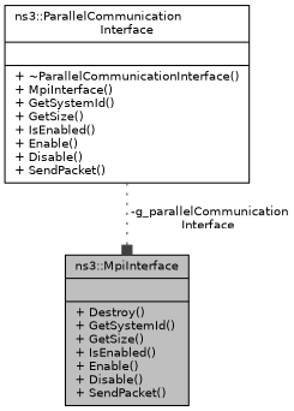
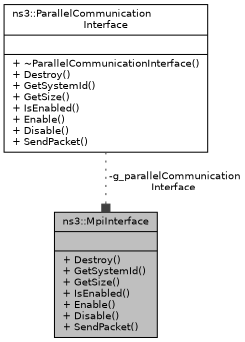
  digraph {
    node [color=black fontname=Helvetica fontsize=10 shape=record style=filled]
    n1 [fillcolor=grey75 fontcolor=black height=0.2 label="{ns3::MpiInterface\n||+ Destroy()\l+ GetSystemId()\l+ GetSize()\l+ IsEnabled()\l+ Enable()\l+ Disable()\l+ SendPacket()\l}" width=0.4]
-   n2 [fillcolor=white height=0.2 label="{ns3::ParallelCommunication\lInterface\n||+ ~ParallelCommunicationInterface()\l+ MpiInterface()\l+ GetSystemId()\l+ GetSize()\l+ IsEnabled()\l+ Enable()\l+ Disable()\l+ SendPacket()\l}" width=0.4]
+   n2 [fillcolor=white height=0.2 label="{ns3::ParallelCommunication\lInterface\n||+ ~ParallelCommunicationInterface()\l+ Destroy()\l+ GetSystemId()\l+ GetSize()\l+ IsEnabled()\l+ Enable()\l+ Disable()\l+ SendPacket()\l}" width=0.4]
    n2 -> n1 [arrowhead=box color=grey25 fontname=Helvetica fontsize=10 label=" -g_parallelCommunication\lInterface" labelfontname=Helvetica labelfontsize=10 style=dotted]
  }
